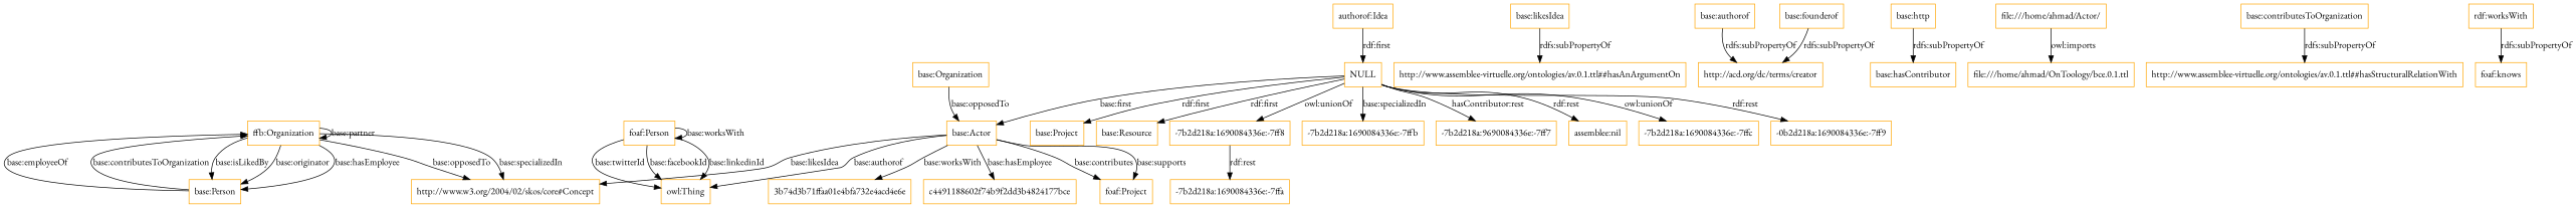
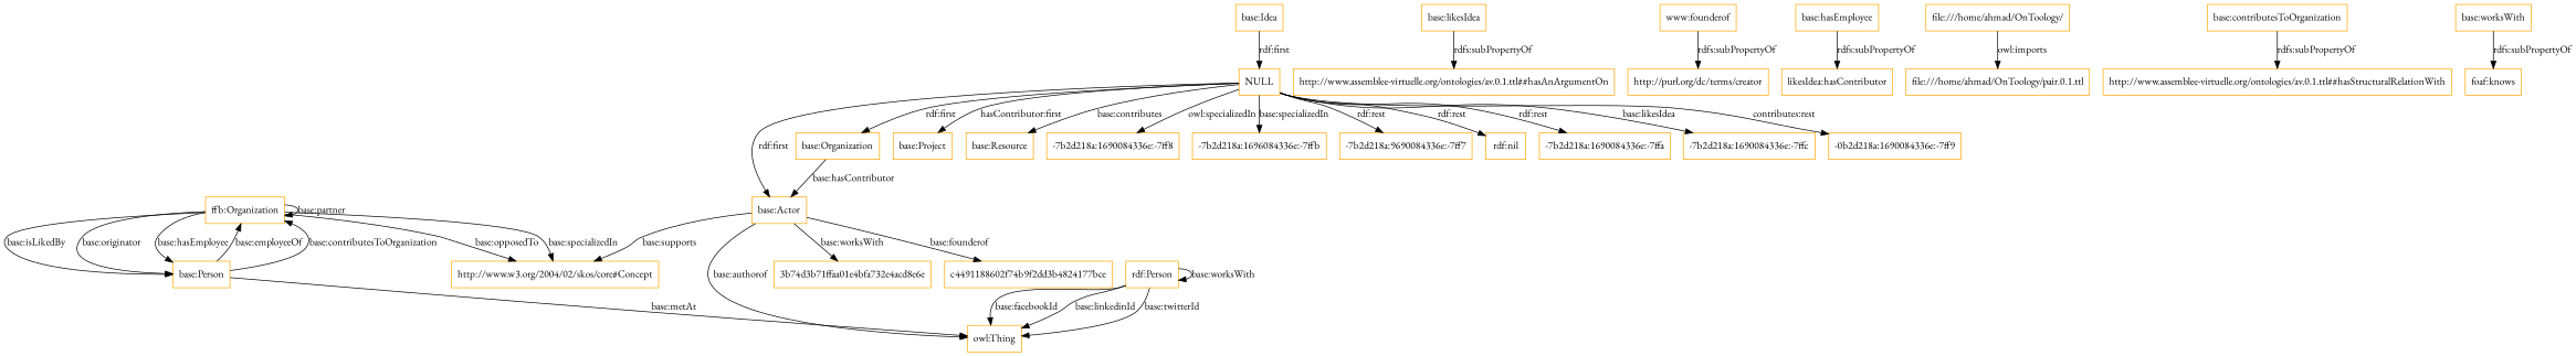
  digraph {
    fontname="EB Garamond"
    rankdir=TB
    node [color=orange fontname="EB Garamond" shape=rectangle]
    edge [fontname="EB Garamond"]
    n1 [label="ffb:Organization"]
    "base:Person"
    "owl:Thing"
    "http://www.w3.org/2004/02/skos/core#Concept"
    "base:Actor"
-   "foaf:Project"
-   "3b74d3b71ffaa01e4bfa732e4acd4e6e"
+   "3b74d3b71ffaa01e4bfa732e4acd4e6e" [label="3b74d3b71ffaa01e4bfa732e4acd8e6e"]
    c4491188602f74b9f2dd3b4824177bce
-   "foaf:Person"
+   "foaf:Person" [label="rdf:Person"]
    "base:Organization"
    "base:likesIdea"
    "http://www.assemblee-virtuelle.org/ontologies/av.0.1.ttl##hasAnArgumentOn"
-   "base:authorof"
-   "http://purl.org/dc/terms/creator" [label="http://acd.org/dc/terms/creator"]
-   "base:hasEmployee" [label="base:http"]
-   "base:hasContributor"
-   "file:///home/ahmad/OnToology/" [label="file:///home/ahmad/Actor/"]
-   "file:///home/ahmad/OnToology/pair.0.1.ttl" [label="file:///home/ahmad/OnToology/bce.0.1.ttl"]
-   "base:founderof"
+   "http://purl.org/dc/terms/creator"
+   "base:hasEmployee"
+   "base:hasContributor" [label="likesIdea:hasContributor"]
+   "file:///home/ahmad/OnToology/"
+   "file:///home/ahmad/OnToology/pair.0.1.ttl"
+   "base:founderof" [label="www:founderof"]
    "base:contributesToOrganization"
    "http://www.assemblee-virtuelle.org/ontologies/av.0.1.ttl##hasStructuralRelationWith"
-   "base:worksWith" [label="rdf:worksWith"]
+   "base:worksWith"
    "foaf:knows"
    NULL
    "base:Project"
    "base:Resource"
    "-7b2d218a:1690084336e:-7ff8"
-   "-7b2d218a:1690084336e:-7ffb"
+   "-7b2d218a:1690084336e:-7ffb" [label="-7b2d218a:1696084336e:-7ffb"]
    n29 [label="-7b2d218a:9690084336e:-7ff7"]
-   "rdf:nil" [label="assemblee:nil"]
+   "rdf:nil"
    "-7b2d218a:1690084336e:-7ffa"
    "-7b2d218a:1690084336e:-7ffc"
    n33 [label="-0b2d218a:1690084336e:-7ff9"]
-   "base:Idea" [label="authorof:Idea"]
+   "base:Idea"
    n1 -> n1 [label="base:partner"]
    n1 -> "base:Person" [label="base:isLikedBy"]
    n1 -> "base:Person" [label="base:originator"]
    n1 -> "base:Person" [label="base:hasEmployee"]
    n1 -> "http://www.w3.org/2004/02/skos/core#Concept" [label="base:opposedTo"]
    n1 -> "http://www.w3.org/2004/02/skos/core#Concept" [label="base:specializedIn"]
    "base:Person" -> n1 [label="base:employeeOf"]
    "base:Person" -> n1 [label="base:contributesToOrganization"]
+   "base:Person" -> "owl:Thing" [label="base:metAt"]
    "base:Actor" -> "owl:Thing" [label="base:authorof"]
-   "base:Actor" -> "http://www.w3.org/2004/02/skos/core#Concept" [label="base:likesIdea"]
-   "base:Actor" -> "foaf:Project" [label="base:contributes"]
-   "base:Actor" -> "foaf:Project" [label="base:supports"]
+   "base:Actor" -> "http://www.w3.org/2004/02/skos/core#Concept" [label="base:supports"]
    "base:Actor" -> "3b74d3b71ffaa01e4bfa732e4acd4e6e" [label="base:worksWith"]
-   "base:Actor" -> c4491188602f74b9f2dd3b4824177bce [label="base:hasEmployee"]
+   "base:Actor" -> c4491188602f74b9f2dd3b4824177bce [label="base:founderof"]
    "foaf:Person" -> "owl:Thing" [label="base:facebookId"]
    "foaf:Person" -> "owl:Thing" [label="base:linkedinId"]
    "foaf:Person" -> "owl:Thing" [label="base:twitterId"]
    "foaf:Person" -> "foaf:Person" [label="base:worksWith"]
-   "base:Organization" -> "base:Actor" [label="base:opposedTo"]
+   "base:Organization" -> "base:Actor" [label="base:hasContributor"]
    "base:likesIdea" -> "http://www.assemblee-virtuelle.org/ontologies/av.0.1.ttl##hasAnArgumentOn" [label="rdfs:subPropertyOf"]
-   "base:authorof" -> "http://purl.org/dc/terms/creator" [label="rdfs:subPropertyOf"]
    "base:hasEmployee" -> "base:hasContributor" [label="rdfs:subPropertyOf"]
    "file:///home/ahmad/OnToology/" -> "file:///home/ahmad/OnToology/pair.0.1.ttl" [label="owl:imports"]
    "base:founderof" -> "http://purl.org/dc/terms/creator" [label="rdfs:subPropertyOf"]
    "base:contributesToOrganization" -> "http://www.assemblee-virtuelle.org/ontologies/av.0.1.ttl##hasStructuralRelationWith" [label="rdfs:subPropertyOf"]
    "base:worksWith" -> "foaf:knows" [label="rdfs:subPropertyOf"]
-   NULL -> "base:Actor" [label="base:first"]
-   NULL -> "base:Project" [label="rdf:first"]
-   NULL -> "base:Resource" [label="rdf:first"]
-   NULL -> "-7b2d218a:1690084336e:-7ff8" [label="owl:unionOf"]
+   NULL -> "base:Actor" [label="rdf:first"]
+   NULL -> "base:Organization" [label="rdf:first"]
+   NULL -> "base:Project" [label="hasContributor:first"]
+   NULL -> "base:Resource" [label="base:contributes"]
+   NULL -> "-7b2d218a:1690084336e:-7ff8" [label="owl:specializedIn"]
    NULL -> "-7b2d218a:1690084336e:-7ffb" [label="base:specializedIn"]
-   NULL -> n29 [label="hasContributor:rest"]
+   NULL -> n29 [label="rdf:rest"]
    NULL -> "rdf:nil" [label="rdf:rest"]
-   "-7b2d218a:1690084336e:-7ff8" -> "-7b2d218a:1690084336e:-7ffa" [label="rdf:rest"]
-   NULL -> "-7b2d218a:1690084336e:-7ffc" [label="owl:unionOf"]
-   NULL -> n33 [label="rdf:rest"]
+   NULL -> "-7b2d218a:1690084336e:-7ffa" [label="rdf:rest"]
+   NULL -> "-7b2d218a:1690084336e:-7ffc" [label="base:likesIdea"]
+   NULL -> n33 [label="contributes:rest"]
    "base:Idea" -> NULL [label="rdf:first"]
  }
